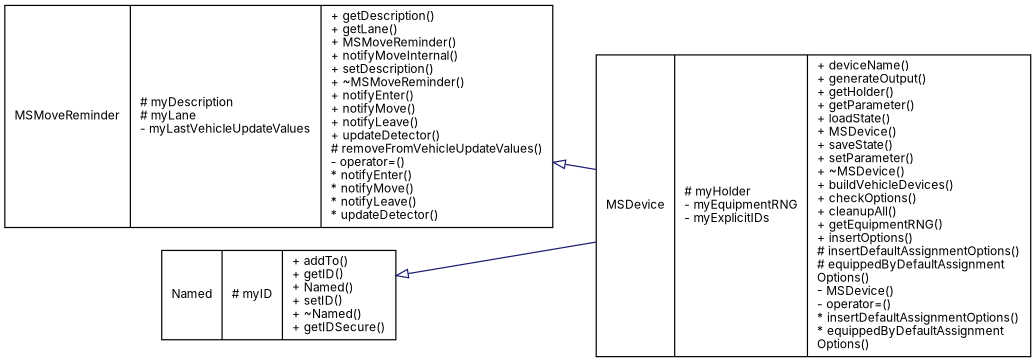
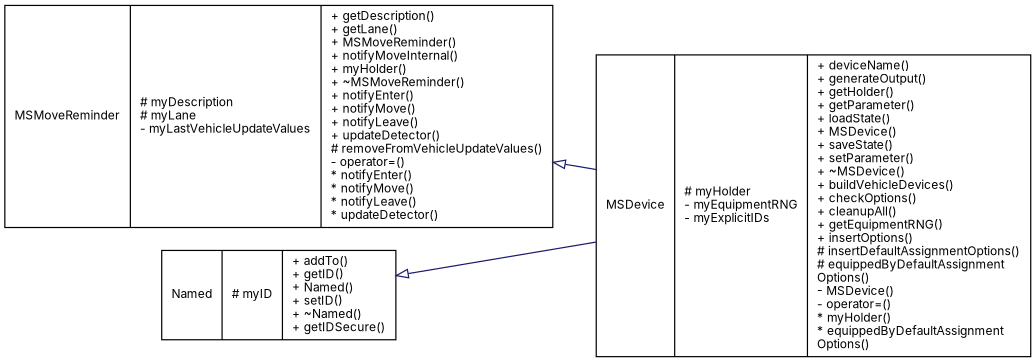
  digraph {
    fontname=Inter
    rankdir=LR
    node [color=black fillcolor=white fontname=Inter fontsize=10 shape=record style=filled]
    edge [arrowtail=onormal color=midnightblue dir=back fontname=Inter fontsize=10 labelfontname=Helvetica labelfontsize=10 style=solid]
-   n1 [height=0.2 label="{MSDevice\n|# myHolder\l- myEquipmentRNG\l- myExplicitIDs\l|+ deviceName()\l+ generateOutput()\l+ getHolder()\l+ getParameter()\l+ loadState()\l+ MSDevice()\l+ saveState()\l+ setParameter()\l+ ~MSDevice()\l+ buildVehicleDevices()\l+ checkOptions()\l+ cleanupAll()\l+ getEquipmentRNG()\l+ insertOptions()\l# insertDefaultAssignmentOptions()\l# equippedByDefaultAssignment\lOptions()\l- MSDevice()\l- operator=()\l* insertDefaultAssignmentOptions()\l* equippedByDefaultAssignment\lOptions()\l}" width=0.4]
-   n2 [height=0.2 label="{MSMoveReminder\n|# myDescription\l# myLane\l- myLastVehicleUpdateValues\l|+ getDescription()\l+ getLane()\l+ MSMoveReminder()\l+ notifyMoveInternal()\l+ setDescription()\l+ ~MSMoveReminder()\l+ notifyEnter()\l+ notifyMove()\l+ notifyLeave()\l+ updateDetector()\l# removeFromVehicleUpdateValues()\l- operator=()\l* notifyEnter()\l* notifyMove()\l* notifyLeave()\l* updateDetector()\l}" width=0.4]
+   n1 [height=0.2 label="{MSDevice\n|# myHolder\l- myEquipmentRNG\l- myExplicitIDs\l|+ deviceName()\l+ generateOutput()\l+ getHolder()\l+ getParameter()\l+ loadState()\l+ MSDevice()\l+ saveState()\l+ setParameter()\l+ ~MSDevice()\l+ buildVehicleDevices()\l+ checkOptions()\l+ cleanupAll()\l+ getEquipmentRNG()\l+ insertOptions()\l# insertDefaultAssignmentOptions()\l# equippedByDefaultAssignment\lOptions()\l- MSDevice()\l- operator=()\l* myHolder()\l* equippedByDefaultAssignment\lOptions()\l}" width=0.4]
+   n2 [height=0.2 label="{MSMoveReminder\n|# myDescription\l# myLane\l- myLastVehicleUpdateValues\l|+ getDescription()\l+ getLane()\l+ MSMoveReminder()\l+ notifyMoveInternal()\l+ myHolder()\l+ ~MSMoveReminder()\l+ notifyEnter()\l+ notifyMove()\l+ notifyLeave()\l+ updateDetector()\l# removeFromVehicleUpdateValues()\l- operator=()\l* notifyEnter()\l* notifyMove()\l* notifyLeave()\l* updateDetector()\l}" width=0.4]
    n3 [height=0.2 label="{Named\n|# myID\l|+ addTo()\l+ getID()\l+ Named()\l+ setID()\l+ ~Named()\l+ getIDSecure()\l}" width=0.4]
    n2 -> n1
    n3 -> n1
  }
